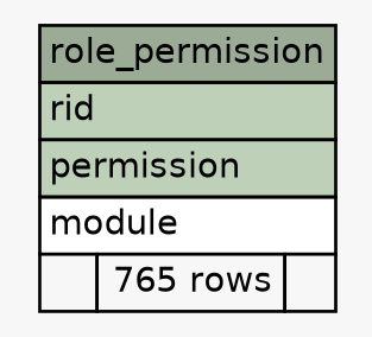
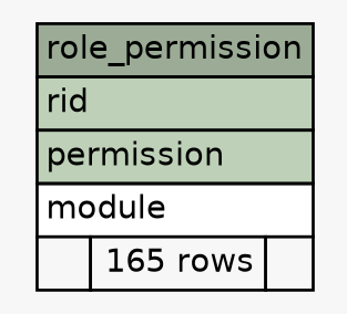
  digraph {
    bgcolor="#f7f7f7"
    fontname=Helvetica
    fontsize=11
    nodesep=0.18
    rankdir=RL
    ranksep=0.46
-   n1 [fontname=Helvetica fontsize=11 label=<     <TABLE BORDER="0" CELLBORDER="1" CELLSPACING="0" BGCOLOR="#ffffff">       <TR><TD COLSPAN="3" BGCOLOR="#9bab96" ALIGN="CENTER">role_permission</TD></TR>       <TR><TD PORT="rid" COLSPAN="3" BGCOLOR="#bed1b8" ALIGN="LEFT">rid</TD></TR>       <TR><TD PORT="permission" COLSPAN="3" BGCOLOR="#bed1b8" ALIGN="LEFT">permission</TD></TR>       <TR><TD PORT="module" COLSPAN="3" ALIGN="LEFT">module</TD></TR>       <TR><TD ALIGN="LEFT" BGCOLOR="#f7f7f7">  </TD><TD ALIGN="RIGHT" BGCOLOR="#f7f7f7">765 rows</TD><TD ALIGN="RIGHT" BGCOLOR="#f7f7f7">  </TD></TR>     </TABLE>> shape=plaintext]
+   n1 [fontname=Helvetica fontsize=11 label=<     <TABLE BORDER="0" CELLBORDER="1" CELLSPACING="0" BGCOLOR="#ffffff">       <TR><TD COLSPAN="3" BGCOLOR="#9bab96" ALIGN="CENTER">role_permission</TD></TR>       <TR><TD PORT="rid" COLSPAN="3" BGCOLOR="#bed1b8" ALIGN="LEFT">rid</TD></TR>       <TR><TD PORT="permission" COLSPAN="3" BGCOLOR="#bed1b8" ALIGN="LEFT">permission</TD></TR>       <TR><TD PORT="module" COLSPAN="3" ALIGN="LEFT">module</TD></TR>       <TR><TD ALIGN="LEFT" BGCOLOR="#f7f7f7">  </TD><TD ALIGN="RIGHT" BGCOLOR="#f7f7f7">165 rows</TD><TD ALIGN="RIGHT" BGCOLOR="#f7f7f7">  </TD></TR>     </TABLE>> shape=plaintext]
  }
